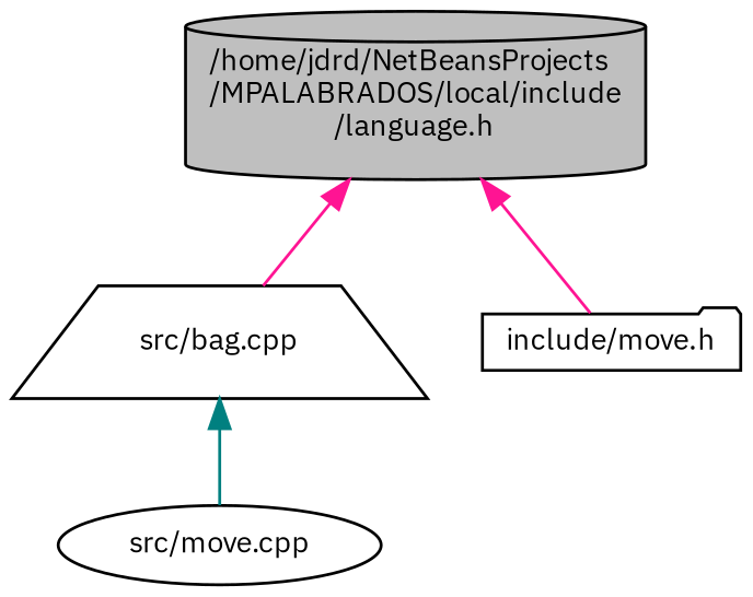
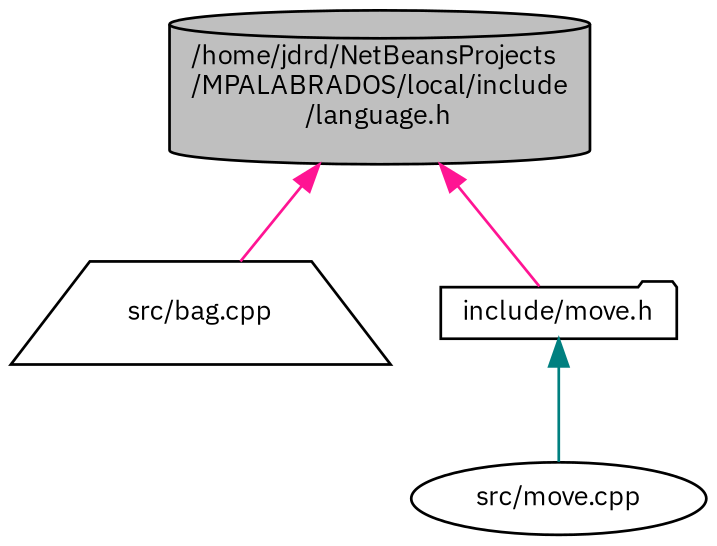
  digraph {
    fontname="IBM Plex Sans"
    node [color=black fillcolor=white fontname="IBM Plex Sans" fontsize=10 style=filled]
    edge [color=deeppink dir=back fontname="IBM Plex Sans" fontsize=10 labelfontname=Helvetica labelfontsize=10 style=solid]
    n1 [fillcolor=grey75 fontcolor=black height=0.2 label="/home/jdrd/NetBeansProjects\l/MPALABRADOS/local/include\l/language.h" shape=cylinder width=0.4]
    n2 [height=0.2 label="src/bag.cpp" shape=trapezium width=0.4]
    n3 [height=0.2 label="include/move.h" shape=folder width=0.4]
    n4 [height=0.2 label="src/move.cpp" shape=ellipse width=0.4]
    n1 -> n2
    n1 -> n3
-   n2 -> n4 [color=teal]
+   n3 -> n4 [color=teal]
  }
